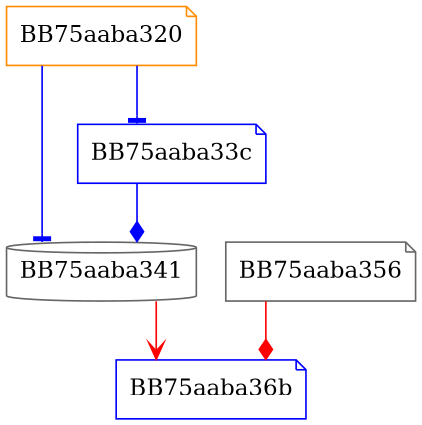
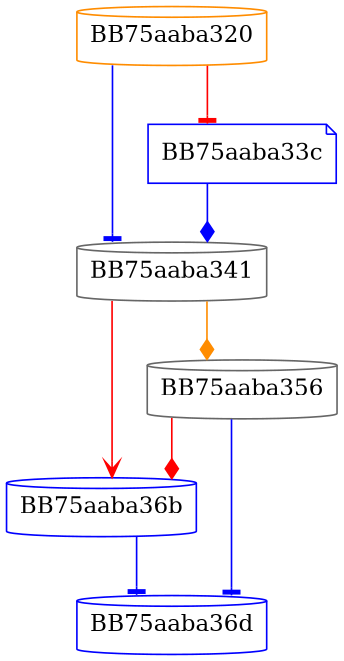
  digraph {
    splines=ortho
    node [color=blue shape=note]
    edge [arrowhead=tee color=blue]
-   BB75aaba320 [color=darkorange]
+   BB75aaba320 [color=darkorange shape=cylinder]
    BB75aaba341 [color=gray40 shape=cylinder]
    BB75aaba33c
-   BB75aaba36b
-   BB75aaba356 [color=gray40]
+   BB75aaba36b [shape=cylinder]
+   BB75aaba356 [color=gray40 shape=cylinder]
+   BB75aaba36d [shape=cylinder]
    BB75aaba320 -> BB75aaba341
-   BB75aaba320 -> BB75aaba33c
+   BB75aaba320 -> BB75aaba33c [color=red]
    BB75aaba341 -> BB75aaba36b [arrowhead=vee color=red]
+   BB75aaba341 -> BB75aaba356 [arrowhead=diamond color=darkorange]
    BB75aaba33c -> BB75aaba341 [arrowhead=diamond]
+   BB75aaba36b -> BB75aaba36d
    BB75aaba356 -> BB75aaba36b [arrowhead=diamond color=red]
+   BB75aaba356 -> BB75aaba36d
  }
